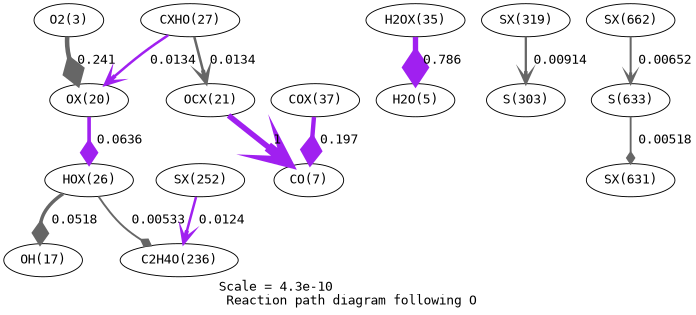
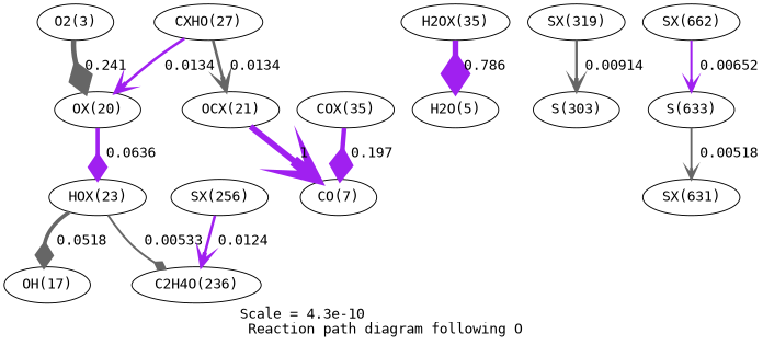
  digraph {
    fontname="DejaVu Sans Mono"
    label="Scale = 4.3e-10\l Reaction path diagram following O"
    node [fontname="DejaVu Sans Mono"]
    edge [arrowhead=vee arrowsize=1.37 color=gray40 fontname="DejaVu Sans Mono" penwidth=2.75]
    n1 [label="O2(3)"]
    n2 [label="OX(20)"]
-   n3 [label="HOX(26)"]
+   n3 [label="HOX(23)"]
    n4 [label="OH(17)"]
    n5 [label="C2H4O(236)"]
    n6 [label="CXHO(27)"]
    n7 [label="OCX(21)"]
    n8 [label="CO(7)"]
    n9 [label="H2OX(35)"]
    n10 [label="H2O(5)"]
-   n11 [label="COX(37)"]
-   n12 [label="SX(252)"]
+   n11 [label="COX(35)"]
+   n12 [label="SX(256)"]
    n13 [label="SX(319)"]
    n14 [label="S(303)"]
    n15 [label="SX(662)"]
    n16 [label="S(633)"]
    n17 [label="SX(631)"]
    n1 -> n2 [arrowhead=diamond arrowsize=2.46 label=" 0.241" penwidth=4.93]
    n2 -> n3 [arrowhead=diamond arrowsize=1.96 color=purple label=" 0.0636" penwidth=3.92]
    n3 -> n4 [arrowhead=diamond arrowsize=1.88 label=" 0.0518" penwidth=3.77]
    n3 -> n5 [arrowhead=diamond arrowsize=1.02 label=" 0.00533" penwidth=2.05]
    n6 -> n2 [color=purple label=" 0.0134"]
    n6 -> n7 [label=" 0.0134"]
    n7 -> n8 [arrowsize=3 color=purple label=" 1" penwidth=6]
    n9 -> n10 [arrowhead=diamond arrowsize=2.91 color=purple label=" 0.786" penwidth=5.82]
    n11 -> n8 [arrowhead=diamond arrowsize=2.39 color=purple label=" 0.197" penwidth=4.77]
    n12 -> n5 [arrowsize=1.34 color=purple label=" 0.0124" penwidth=2.69]
    n13 -> n14 [arrowsize=1.23 label=" 0.00914" penwidth=2.46]
-   n15 -> n16 [arrowsize=1.1 label=" 0.00652" penwidth=2.2]
-   n16 -> n17 [arrowhead=diamond arrowsize=1.01 label=" 0.00518" penwidth=2.03]
+   n15 -> n16 [arrowsize=1.1 color=purple label=" 0.00652" penwidth=2.2]
+   n16 -> n17 [arrowsize=1.01 label=" 0.00518" penwidth=2.03]
  }
